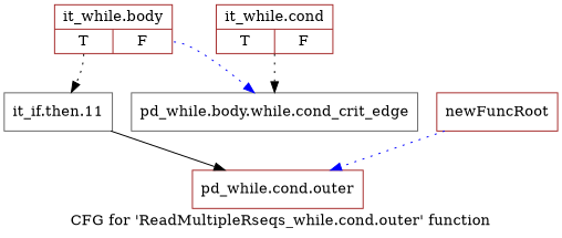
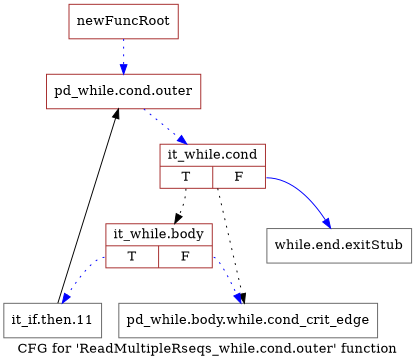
  digraph {
    label="CFG for 'ReadMultipleRseqs_while.cond.outer' function"
    node [color=brown shape=record]
    edge [color=blue style=dotted]
    n1 [label="{newFuncRoot}"]
    n2 [label="{pd_while.cond.outer}"]
    n3 [label="{it_while.cond|{<s0>T|<s1>F}}"]
+   n4 [color=gray40 label="{while.end.exitStub}"]
    n5 [label="{it_while.body|{<s0>T|<s1>F}}"]
    n6 [color=gray40 label="{pd_while.body.while.cond_crit_edge}"]
    n7 [color=gray40 label="{it_if.then.11}"]
    n1 -> n2
+   n2 -> n3
+   n3 -> n4 [style=solid tailport=s1]
+   n3 -> n5 [color=black tailport=s0]
    n3 -> n6 [color=black]
    n5 -> n6 [tailport=s1]
-   n5 -> n7 [color=black tailport=s0]
+   n5 -> n7 [tailport=s0]
    n7 -> n2 [color=black style=solid]
  }
